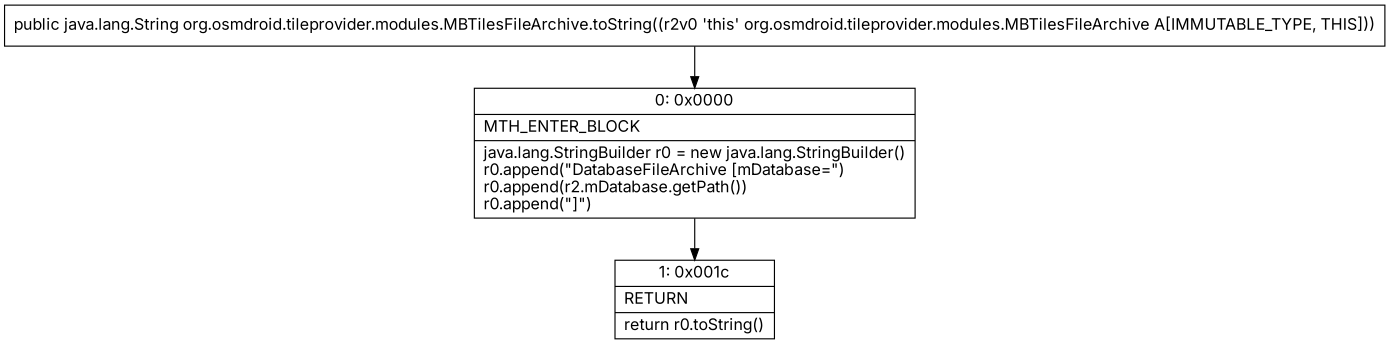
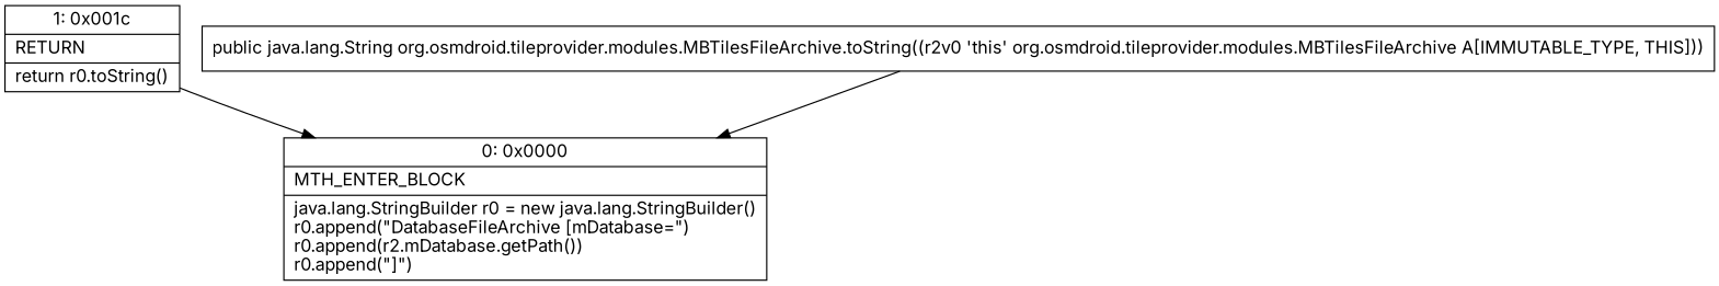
  digraph {
    fontname=Inter
    node [shape=record fontname=Inter]
    edge [fontname=Inter]
    n1 [label="{0\:\ 0x0000|MTH_ENTER_BLOCK\l|java.lang.StringBuilder r0 = new java.lang.StringBuilder()\lr0.append(\"DatabaseFileArchive [mDatabase=\")\lr0.append(r2.mDatabase.getPath())\lr0.append(\"]\")\l}"]
    n2 [label="{1\:\ 0x001c|RETURN\l|return r0.toString()\l}"]
    n3 [label="{public java.lang.String org.osmdroid.tileprovider.modules.MBTilesFileArchive.toString((r2v0 'this' org.osmdroid.tileprovider.modules.MBTilesFileArchive A[IMMUTABLE_TYPE, THIS])) }"]
-   n1 -> n2
+   n2 -> n1
    n3 -> n1
  }
